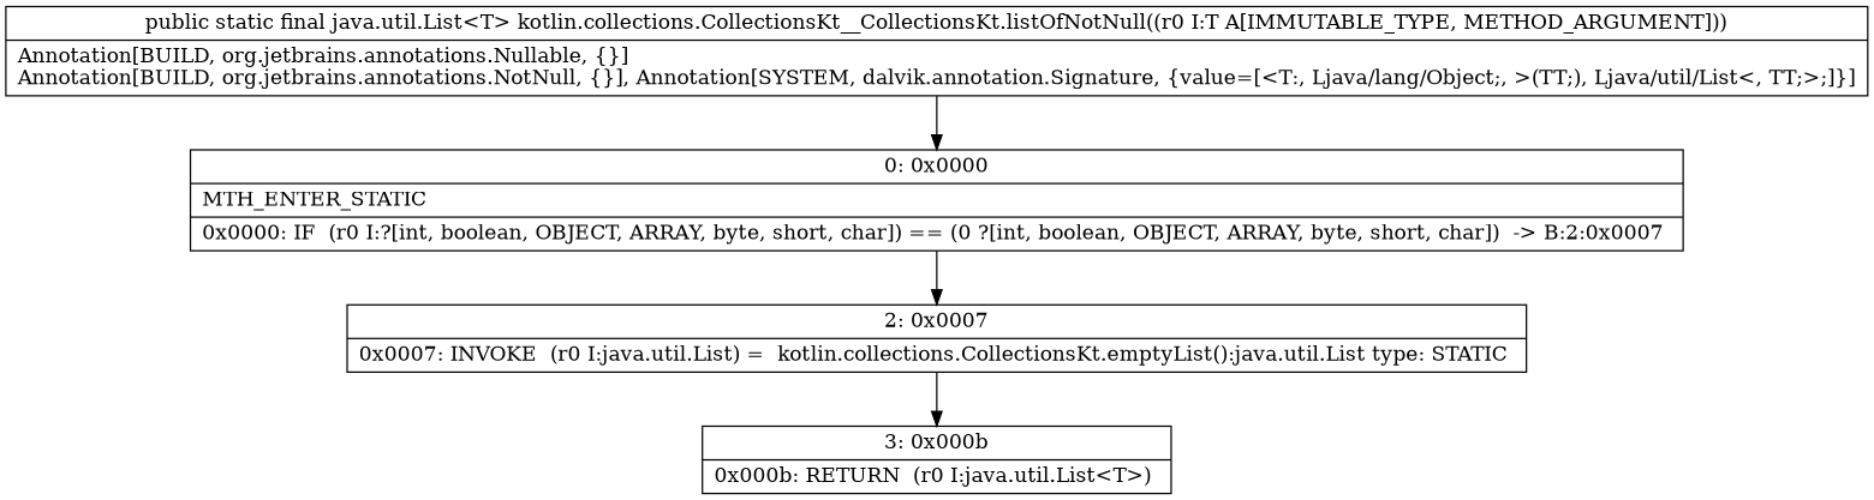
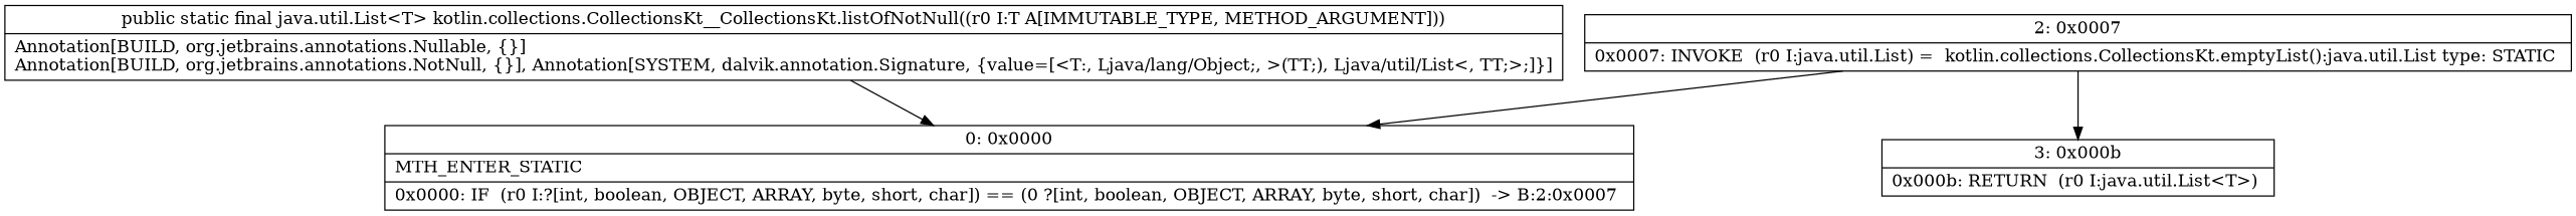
  digraph {
    fontname="DejaVu Serif"
    node [fontname="DejaVu Serif" shape=record]
    edge [fontname="DejaVu Serif"]
    n1 [label="{0\:\ 0x0000|MTH_ENTER_STATIC\l|0x0000: IF  (r0 I:?[int, boolean, OBJECT, ARRAY, byte, short, char]) == (0 ?[int, boolean, OBJECT, ARRAY, byte, short, char])  \-\> B:2:0x0007 \l}"]
    n2 [label="{2\:\ 0x0007|0x0007: INVOKE  (r0 I:java.util.List) =  kotlin.collections.CollectionsKt.emptyList():java.util.List type: STATIC \l}"]
    n3 [label="{3\:\ 0x000b|0x000b: RETURN  (r0 I:java.util.List\<T\>) \l}"]
    n4 [label="{public static final java.util.List\<T\> kotlin.collections.CollectionsKt__CollectionsKt.listOfNotNull((r0 I:T A[IMMUTABLE_TYPE, METHOD_ARGUMENT]))  | Annotation[BUILD, org.jetbrains.annotations.Nullable, \{\}]\lAnnotation[BUILD, org.jetbrains.annotations.NotNull, \{\}], Annotation[SYSTEM, dalvik.annotation.Signature, \{value=[\<T:, Ljava\/lang\/Object;, \>(TT;), Ljava\/util\/List\<, TT;\>;]\}]\l}"]
-   n1 -> n2
+   n2 -> n1
    n2 -> n3
    n4 -> n1
  }
